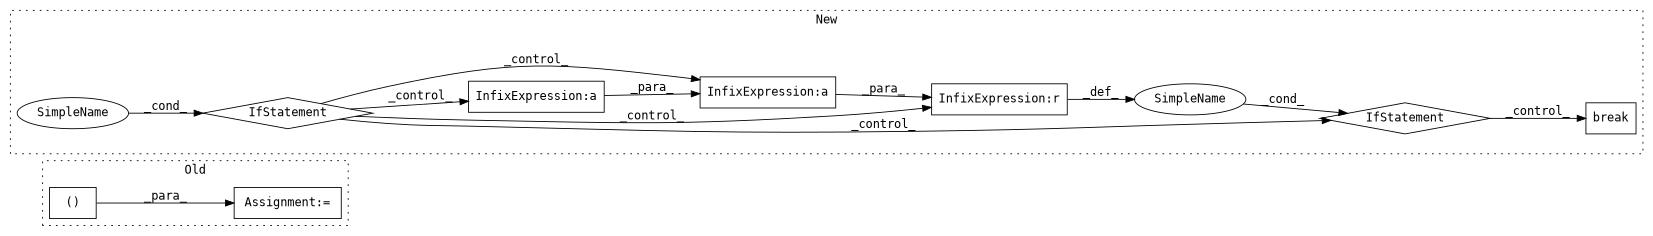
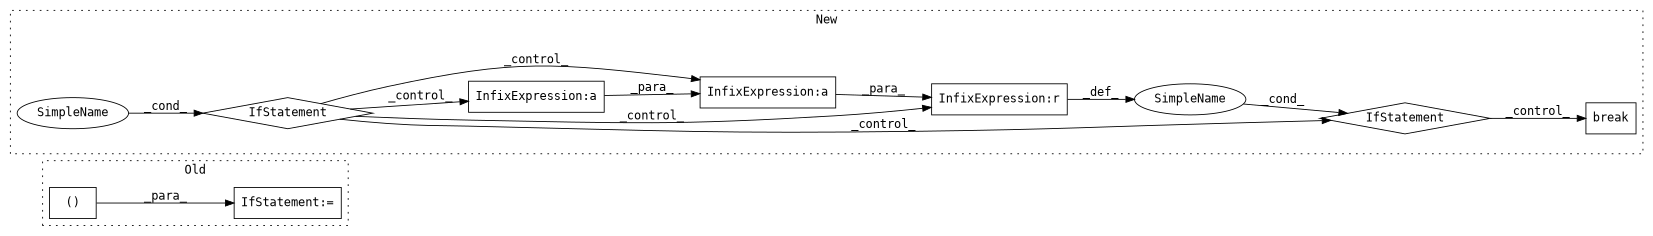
  digraph {
    rankdir=LR
    fontname="DejaVu Sans Mono"
    node [a=27 l=3 shape=box fontname="DejaVu Sans Mono"]
    edge [fontname="DejaVu Sans Mono"]
    n1 [a=106 l=25 label="()" s=19370]
-   n2 [a=7 l=7 label="Assignment:=" s=19363]
+   n2 [a=7 l=7 label="IfStatement:=" s=19363]
    n3 [a=10 l=6 label=break s=20370]
    n4 [a=25 l="4,2" label=IfStatement s="20180,20263" shape=diamond]
    n5 [a=42 label=SimpleName shape=ellipse l=""]
    n6 [label="InfixExpression:r" s=20250]
    n7 [a=42 label=SimpleName shape=ellipse l=""]
    n8 [a=25 l="4,2" label=IfStatement s="20157,20166" shape=diamond]
    n9 [label="InfixExpression:a" s=20207]
    n10 [label="InfixExpression:a" s=20219]
    subgraph cluster_1 {
      label=Old
      style=dotted
      n1
      n2
    }
    subgraph cluster_2 {
      label=New
      style=dotted
      n3
      n4
      n5
      n6
      n7
      n8
      n9
      n10
    }
    n1 -> n2 [label=_para_]
    n4 -> n3 [label=_control_]
    n5 -> n4 [label=_cond_]
    n6 -> n5 [label=_def_]
    n7 -> n8 [label=_cond_]
    n8 -> n4 [label=_control_]
    n8 -> n6 [label=_control_]
    n8 -> n9 [label=_control_]
    n8 -> n10 [label=_control_]
    n9 -> n10 [label=_para_]
    n10 -> n6 [label=_para_]
  }
